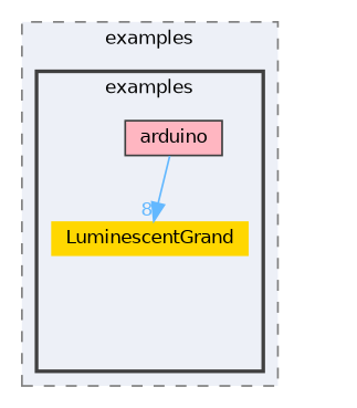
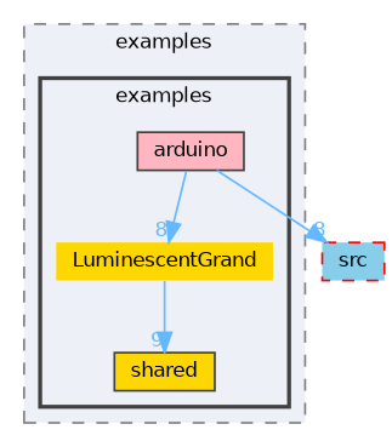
  digraph {
    compound=true
    node [fillcolor=gold fontname=Helvetica fontsize=10 shape=box style=filled color=grey25]
    edge [color=steelblue1 fontcolor=steelblue1 fontname=Helvetica fontsize=10 headlabel=8 labeldistance=1.5 labelfontname=Helvetica labelfontsize=10]
    n1 [height=0.2 label=LuminescentGrand shape=plaintext width=0.4 color=""]
    n2 [fillcolor=lightpink height=0.2 label=arduino width=0.4]
+   n3 [height=0.2 label=shared width=0.4]
+   n4 [color=red fillcolor=skyblue height=0.2 label=src style="filled,dashed" width=0.4]
    subgraph cluster_1 {
      bgcolor="#edf0f7"
      fontname=Helvetica
      fontsize=10
      label=examples
      pencolor=grey50
      style="filled,dashed"
      subgraph cluster_2 {
        bgcolor="#edf0f7"
        fontname=Helvetica
        fontsize=10
        label=examples
        pencolor=grey25
        style="filled,bold"
        n1
        n2
+       n3
      }
    }
+   n1 -> n3 [headlabel=9]
    n2 -> n1
+   n2 -> n4
  }
